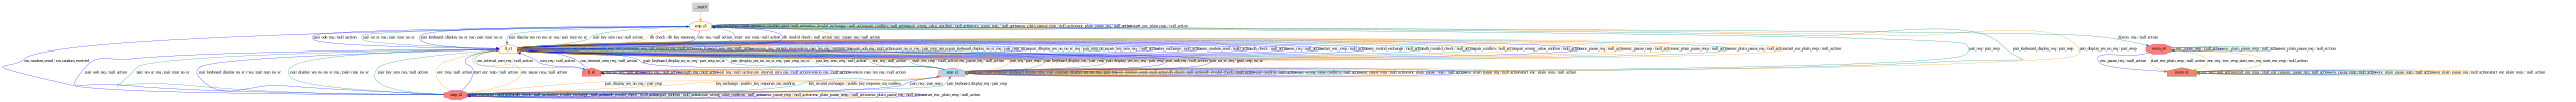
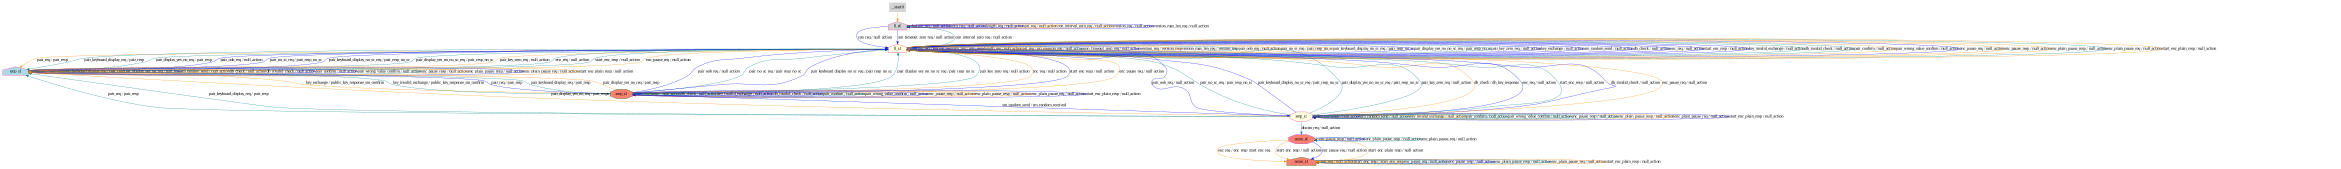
  digraph {
    fontname="PT Serif"
    node [color=deeppink fillcolor=salmon fontname="PT Serif" shape=house style=filled]
    edge [color=blue fontname="PT Serif"]
    __start0 [color=purple fillcolor=lightgrey shape=none]
-   n2 [label=ll_s0]
+   n2 [fillcolor=lightgrey label=ll_s0]
    n3 [fillcolor=lightyellow label=ll_s1]
    n4 [fillcolor=lightblue label=smp_s1]
-   n5 [color=purple label=smp_s2 shape=octagon]
+   n5 [color=darkgreen label=smp_s2 shape=octagon]
    n6 [fillcolor=lightyellow label=smp_s3 shape=octagon]
    n7 [color=purple label=recon_s0 shape=octagon]
    n8 [color=darkgreen label=recon_s1]
-   __start0 -> n6 [color=darkorange]
+   __start0 -> n2 [color=darkorange]
    n2 -> n2 [color=darkorange label="feature_req / null_action"]
    n2 -> n2 [label="mtu_req / null_action"]
    n2 -> n2 [label="length_req / null_action"]
    n2 -> n2 [label="pri_req / null_action"]
    n2 -> n2 [color=darkorange label="con_interval_zero_req / null_action"]
    n2 -> n2 [color=darkorange label="version_req / null_action"]
    n2 -> n2 [label="version_max_len_req / null_action"]
    n2 -> n3 [label="con_req / null_action"]
    n2 -> n3 [label="con_timeout_zero_req / null_action"]
    n3 -> n2 [color=teal label="con_interval_zero_req / null_action"]
    n3 -> n3 [color=teal label="feature_req / feature_resp"]
    n3 -> n3 [label="mtu_req / mtu_resp"]
    n3 -> n3 [label="length_req / null_action"]
    n3 -> n3 [color=darkorange label="pri_req / pri_resp"]
    n3 -> n3 [color=darkorange label="con_req / null_action"]
    n3 -> n3 [color=teal label="con_timeout_zero_req / null_action"]
    n3 -> n3 [label="version_req / version_resp"]
    n3 -> n3 [color=darkorange label="version_max_len_req / version_resp"]
    n3 -> n3 [color=teal label="pair_oob_req / null_action"]
    n3 -> n3 [color=darkorange label="pair_no_sc_req / pair_resp_no_sc"]
    n3 -> n3 [color=darkorange label="pair_keyboard_display_no_sc_req / pair_resp_no_sc"]
    n3 -> n3 [label="pair_display_yes_no_no_sc_req / pair_resp_no_sc"]
    n3 -> n3 [color=teal label="pair_key_zero_req / null_action"]
    n3 -> n3 [label="key_exchange / null_action"]
    n3 -> n3 [label="sm_random_send / null_action"]
    n3 -> n3 [label="dh_check / null_action"]
    n3 -> n3 [label="enc_req / null_action"]
    n3 -> n3 [label="start_enc_resp / null_action"]
    n3 -> n3 [label="key_invalid_exchange / null_action"]
    n3 -> n3 [color=teal label="dh_invalid_check / null_action"]
    n3 -> n3 [color=teal label="pair_confirm / null_action"]
    n3 -> n3 [color=darkorange label="pair_wrong_value_confirm / null_action"]
    n3 -> n3 [label="enc_pause_req / null_action"]
    n3 -> n3 [color=darkorange label="enc_pause_resp / null_action"]
    n3 -> n3 [color=darkorange label="enc_plain_pause_resp / null_action"]
    n3 -> n3 [color=teal label="enc_plain_pause_req / null_action"]
    n3 -> n3 [color=darkorange label="start_enc_plain_resp / null_action"]
    n3 -> n4 [color=darkorange label="pair_req / pair_resp"]
    n3 -> n4 [color=teal label="pair_keyboard_display_req / pair_resp"]
    n3 -> n4 [color=teal label="pair_display_yes_no_req / pair_resp"]
    n4 -> n3 [label="pair_oob_req / null_action"]
    n4 -> n3 [label="pair_no_sc_req / pair_resp_no_sc"]
    n4 -> n3 [label="pair_keyboard_display_no_sc_req / pair_resp_no_sc"]
    n4 -> n3 [color=teal label="pair_display_yes_no_no_sc_req / pair_resp_no_sc"]
    n4 -> n3 [color=darkorange label="pair_key_zero_req / null_action"]
    n4 -> n3 [color=teal label="enc_req / null_action"]
    n4 -> n3 [color=teal label="start_enc_resp / null_action"]
    n4 -> n3 [color=darkorange label="enc_pause_req / null_action"]
    n4 -> n4 [label="pair_req / pair_resp"]
    n4 -> n4 [color=darkorange label="pair_keyboard_display_req / pair_resp"]
    n4 -> n4 [color=darkorange label="pair_display_yes_no_req / pair_resp"]
    n4 -> n4 [label="sm_random_send / null_action"]
    n4 -> n4 [color=darkorange label="dh_check / null_action"]
    n4 -> n4 [color=darkorange label="dh_invalid_check / null_action"]
    n4 -> n4 [label="pair_confirm / null_action"]
    n4 -> n4 [label="pair_wrong_value_confirm / null_action"]
    n4 -> n4 [color=teal label="enc_pause_resp / null_action"]
    n4 -> n4 [color=darkorange label="enc_plain_pause_resp / null_action"]
    n4 -> n4 [label="enc_plain_pause_req / null_action"]
    n4 -> n4 [color=darkorange label="start_enc_plain_resp / null_action"]
    n4 -> n5 [color=darkorange label="key_exchange / public_key_response_sm_confirm"]
    n4 -> n5 [color=teal label="key_invalid_exchange / public_key_response_sm_confirm"]
    n5 -> n3 [label="pair_oob_req / null_action"]
    n5 -> n3 [color=teal label="pair_no_sc_req / pair_resp_no_sc"]
    n5 -> n3 [label="pair_keyboard_display_no_sc_req / pair_resp_no_sc"]
    n5 -> n3 [color=teal label="pair_display_yes_no_no_sc_req / pair_resp_no_sc"]
    n5 -> n3 [color=teal label="pair_key_zero_req / null_action"]
    n5 -> n3 [color=darkorange label="enc_req / null_action"]
    n5 -> n3 [label="start_enc_resp / null_action"]
    n5 -> n3 [color=darkorange label="enc_pause_req / null_action"]
    n5 -> n4 [label="pair_req / pair_resp"]
    n5 -> n4 [color=teal label="pair_keyboard_display_req / pair_resp"]
    n5 -> n4 [color=darkorange label="pair_display_yes_no_req / pair_resp"]
    n5 -> n5 [color=teal label="key_exchange / null_action"]
    n5 -> n5 [color=teal label="dh_check / null_action"]
    n5 -> n5 [color=teal label="key_invalid_exchange / null_action"]
    n5 -> n5 [label="dh_invalid_check / null_action"]
    n5 -> n5 [label="pair_confirm / null_action"]
    n5 -> n5 [color=teal label="pair_wrong_value_confirm / null_action"]
    n5 -> n5 [label="enc_pause_resp / null_action"]
    n5 -> n5 [color=darkorange label="enc_plain_pause_resp / null_action"]
    n5 -> n5 [color=darkorange label="enc_plain_pause_req / null_action"]
    n5 -> n5 [label="start_enc_plain_resp / null_action"]
    n5 -> n6 [label="sm_random_send / sm_random_received"]
    n6 -> n3 [label="pair_oob_req / null_action"]
    n6 -> n3 [color=teal label="pair_no_sc_req / pair_resp_no_sc"]
    n6 -> n3 [label="pair_keyboard_display_no_sc_req / pair_resp_no_sc"]
    n6 -> n3 [color=teal label="pair_display_yes_no_no_sc_req / pair_resp_no_sc"]
    n6 -> n3 [color=teal label="pair_key_zero_req / null_action"]
    n6 -> n3 [color=darkorange label="dh_check / dh_key_response"]
    n6 -> n3 [label="enc_req / null_action"]
    n6 -> n3 [color=teal label="start_enc_resp / null_action"]
    n6 -> n3 [label="dh_invalid_check / null_action"]
    n6 -> n3 [color=darkorange label="enc_pause_req / null_action"]
    n6 -> n4 [color=teal label="pair_req / pair_resp"]
    n6 -> n4 [color=teal label="pair_keyboard_display_req / pair_resp"]
    n6 -> n4 [color=darkorange label="pair_display_yes_no_req / pair_resp"]
    n6 -> n6 [label="key_exchange / null_action"]
    n6 -> n6 [label="sm_random_send / null_action"]
    n6 -> n6 [color=teal label="key_invalid_exchange / null_action"]
    n6 -> n6 [color=darkorange label="pair_confirm / null_action"]
    n6 -> n6 [color=teal label="pair_wrong_value_confirm / null_action"]
    n6 -> n6 [color=teal label="enc_pause_resp / null_action"]
    n6 -> n6 [color=teal label="enc_plain_pause_resp / null_action"]
    n6 -> n6 [color=darkorange label="enc_plain_pause_req / null_action"]
    n6 -> n6 [label="start_enc_plain_resp / null_action"]
    n6 -> n7 [color=teal label="discon_req / null_action"]
    n7 -> n7 [color=darkorange label="enc_pause_resp / null_action"]
    n7 -> n7 [label="enc_plain_pause_resp / null_action"]
    n7 -> n7 [color=teal label="enc_plain_pause_req / null_action"]
    n7 -> n8 [color=darkorange label="enc_req / enc_resp_start_enc_req"]
    n7 -> n8 [color=darkorange label="start_enc_resp / null_action"]
    n7 -> n8 [label="enc_pause_req / null_action"]
    n7 -> n8 [color=darkorange label="start_enc_plain_resp / null_action"]
    n8 -> n8 [color=darkorange label="enc_req / null_action"]
    n8 -> n8 [color=darkorange label="start_enc_resp / start_enc_resp"]
    n8 -> n8 [color=darkorange label="enc_pause_req / null_action"]
    n8 -> n8 [color=teal label="enc_pause_resp / null_action"]
    n8 -> n8 [label="enc_plain_pause_resp / null_action"]
    n8 -> n8 [color=teal label="enc_plain_pause_req / null_action"]
    n8 -> n8 [color=darkorange label="start_enc_plain_resp / null_action"]
  }
